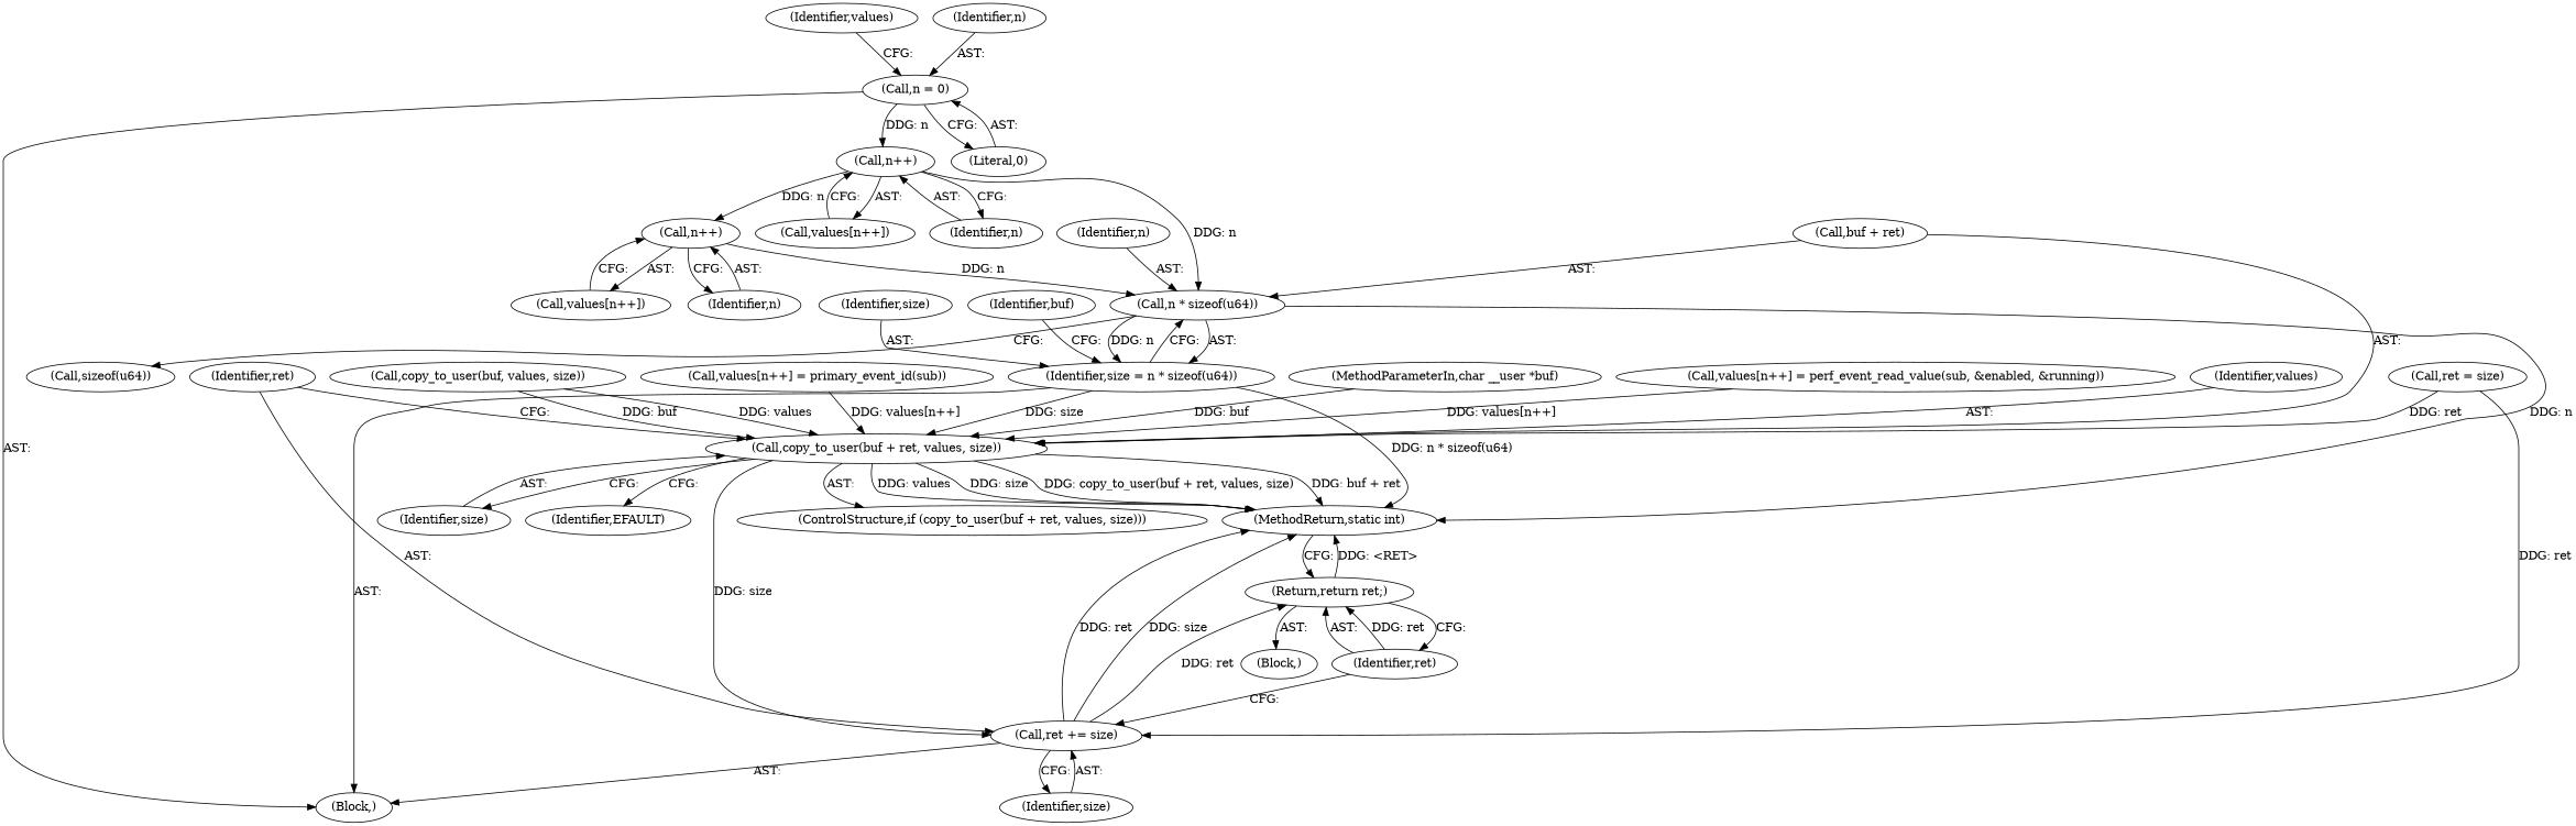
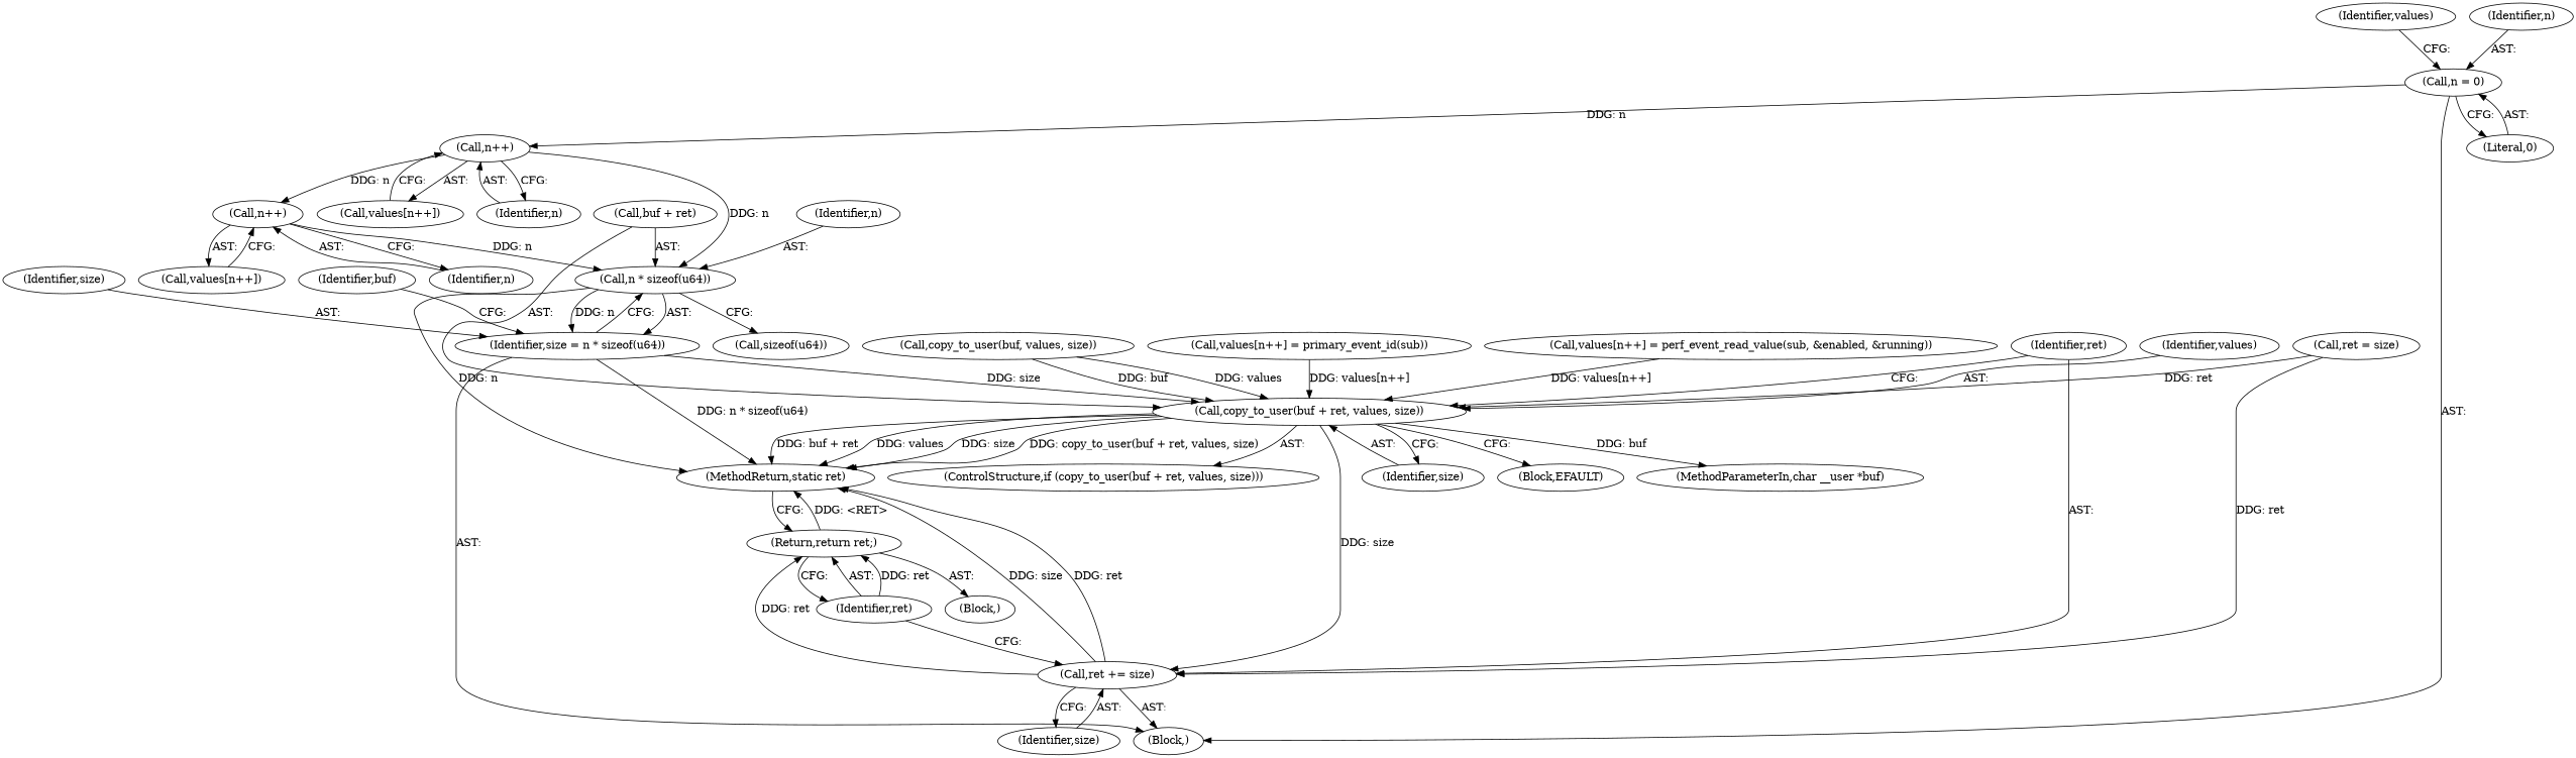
  digraph {
    n1 [label="(Call,n * sizeof(u64))"]
    n2 [label="(Identifier,size = n * sizeof(u64))"]
-   n3 [label="(MethodReturn,static int)"]
+   n3 [label="(MethodReturn,static ret)"]
    n4 [label="(Call,sizeof(u64))"]
    n5 [label="(Block,)"]
    n6 [label="(Call,copy_to_user(buf + ret, values, size))"]
    n7 [label="(Return,return ret;)"]
    n8 [label="(Call,n++)"]
    n9 [label="(Call,n++)"]
    n10 [label="(Call,values[n++])"]
    n11 [label="(Identifier,n)"]
    n12 [label="(Identifier,n)"]
    n13 [label="(Call,values[n++])"]
    n14 [label="(Call,n = 0)"]
    n15 [label="(Literal,0)"]
    n16 [label="(Call,ret += size)"]
    n17 [label="(ControlStructure,if (copy_to_user(buf + ret, values, size)))"]
    n18 [label="(Identifier,size)"]
-   n19 [label="(Identifier,EFAULT)"]
+   n19 [label="(Block,EFAULT)"]
    n20 [label="(Identifier,size)"]
    n21 [label="(Identifier,ret)"]
    n22 [label="(Block,)"]
    n23 [label="(Call,buf + ret)"]
    n24 [label="(Identifier,size)"]
    n25 [label="(Call,values[n++] = perf_event_read_value(sub, &enabled, &running))"]
    n26 [label="(Identifier,n)"]
    n27 [label="(Identifier,values)"]
    n28 [label="(Identifier,buf)"]
    n29 [label="(Call,copy_to_user(buf, values, size))"]
    n30 [label="(Identifier,values)"]
    n31 [label="(Identifier,ret)"]
    n32 [label="(Call,values[n++] = primary_event_id(sub))"]
    n33 [label="(Call,ret = size)"]
    n34 [label="(MethodParameterIn,char __user *buf)"]
    n35 [label="(Identifier,n)"]
    n1 -> n2 [label="AST: "]
    n1 -> n2 [label="DDG: n"]
    n1 -> n3 [label="DDG: n"]
    n1 -> n4 [label="CFG: "]
    n2 -> n1 [label="CFG: "]
    n2 -> n3 [label="DDG: n * sizeof(u64)"]
    n2 -> n5 [label="AST: "]
    n2 -> n6 [label="DDG: size"]
    n3 -> n7 [label="CFG: "]
    n6 -> n3 [label="DDG: buf + ret"]
    n6 -> n3 [label="DDG: values"]
    n6 -> n3 [label="DDG: size"]
    n6 -> n3 [label="DDG: copy_to_user(buf + ret, values, size)"]
    n6 -> n16 [label="DDG: size"]
    n6 -> n17 [label="AST: "]
    n6 -> n18 [label="CFG: "]
    n6 -> n19 [label="CFG: "]
    n7 -> n3 [label="DDG: <RET>"]
    n7 -> n21 [label="CFG: "]
    n7 -> n22 [label="AST: "]
    n8 -> n1 [label="DDG: n"]
    n8 -> n9 [label="DDG: n"]
    n8 -> n10 [label="AST: "]
    n8 -> n11 [label="CFG: "]
    n9 -> n1 [label="DDG: n"]
    n9 -> n12 [label="CFG: "]
    n9 -> n13 [label="AST: "]
    n10 -> n8 [label="CFG: "]
    n11 -> n8 [label="AST: "]
    n12 -> n9 [label="AST: "]
    n13 -> n9 [label="CFG: "]
    n14 -> n5 [label="AST: "]
    n14 -> n8 [label="DDG: n"]
    n14 -> n15 [label="CFG: "]
    n15 -> n14 [label="AST: "]
    n16 -> n3 [label="DDG: size"]
    n16 -> n3 [label="DDG: ret"]
    n16 -> n5 [label="AST: "]
    n16 -> n7 [label="DDG: ret"]
    n16 -> n20 [label="CFG: "]
    n18 -> n6 [label="AST: "]
    n20 -> n16 [label="AST: "]
    n21 -> n7 [label="AST: "]
    n21 -> n7 [label="DDG: ret"]
    n21 -> n16 [label="CFG: "]
    n23 -> n1 [label="AST: "]
    n23 -> n6 [label="AST: "]
    n24 -> n2 [label="AST: "]
    n25 -> n6 [label="DDG: values[n++]"]
    n26 -> n1 [label="AST: "]
    n27 -> n6 [label="AST: "]
    n28 -> n2 [label="CFG: "]
    n29 -> n6 [label="DDG: buf"]
    n29 -> n6 [label="DDG: values"]
    n30 -> n14 [label="CFG: "]
    n31 -> n6 [label="CFG: "]
    n31 -> n16 [label="AST: "]
    n32 -> n6 [label="DDG: values[n++]"]
    n33 -> n6 [label="DDG: ret"]
    n33 -> n16 [label="DDG: ret"]
-   n34 -> n6 [label="DDG: buf"]
+   n6 -> n34 [label="DDG: buf"]
    n35 -> n14 [label="AST: "]
  }
